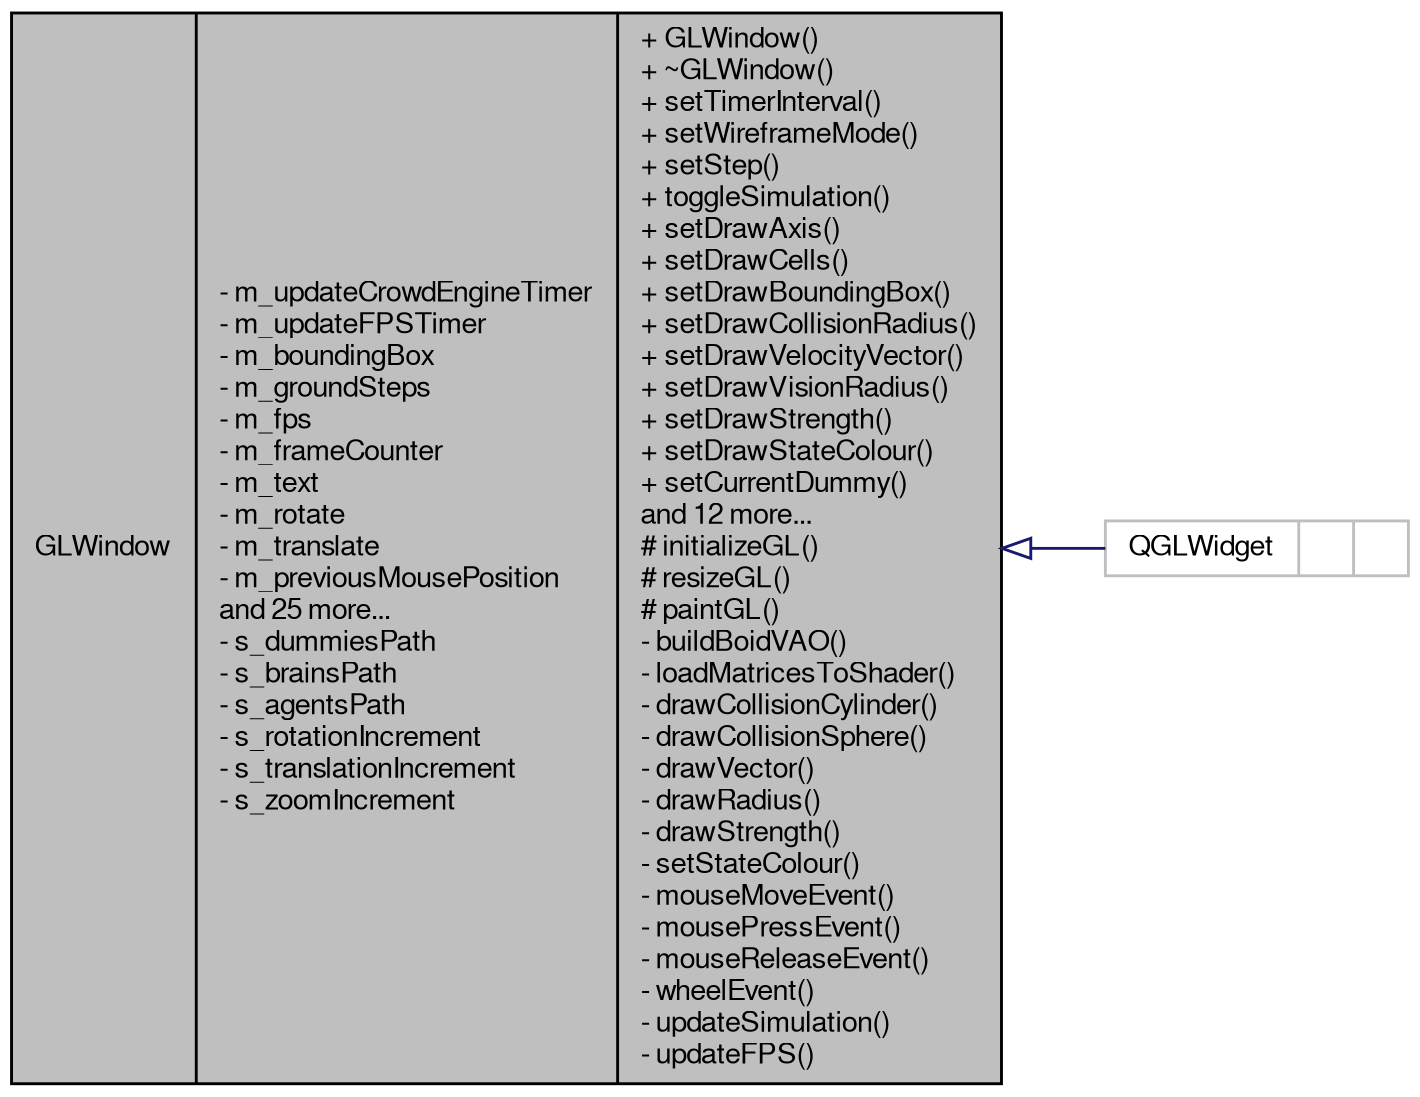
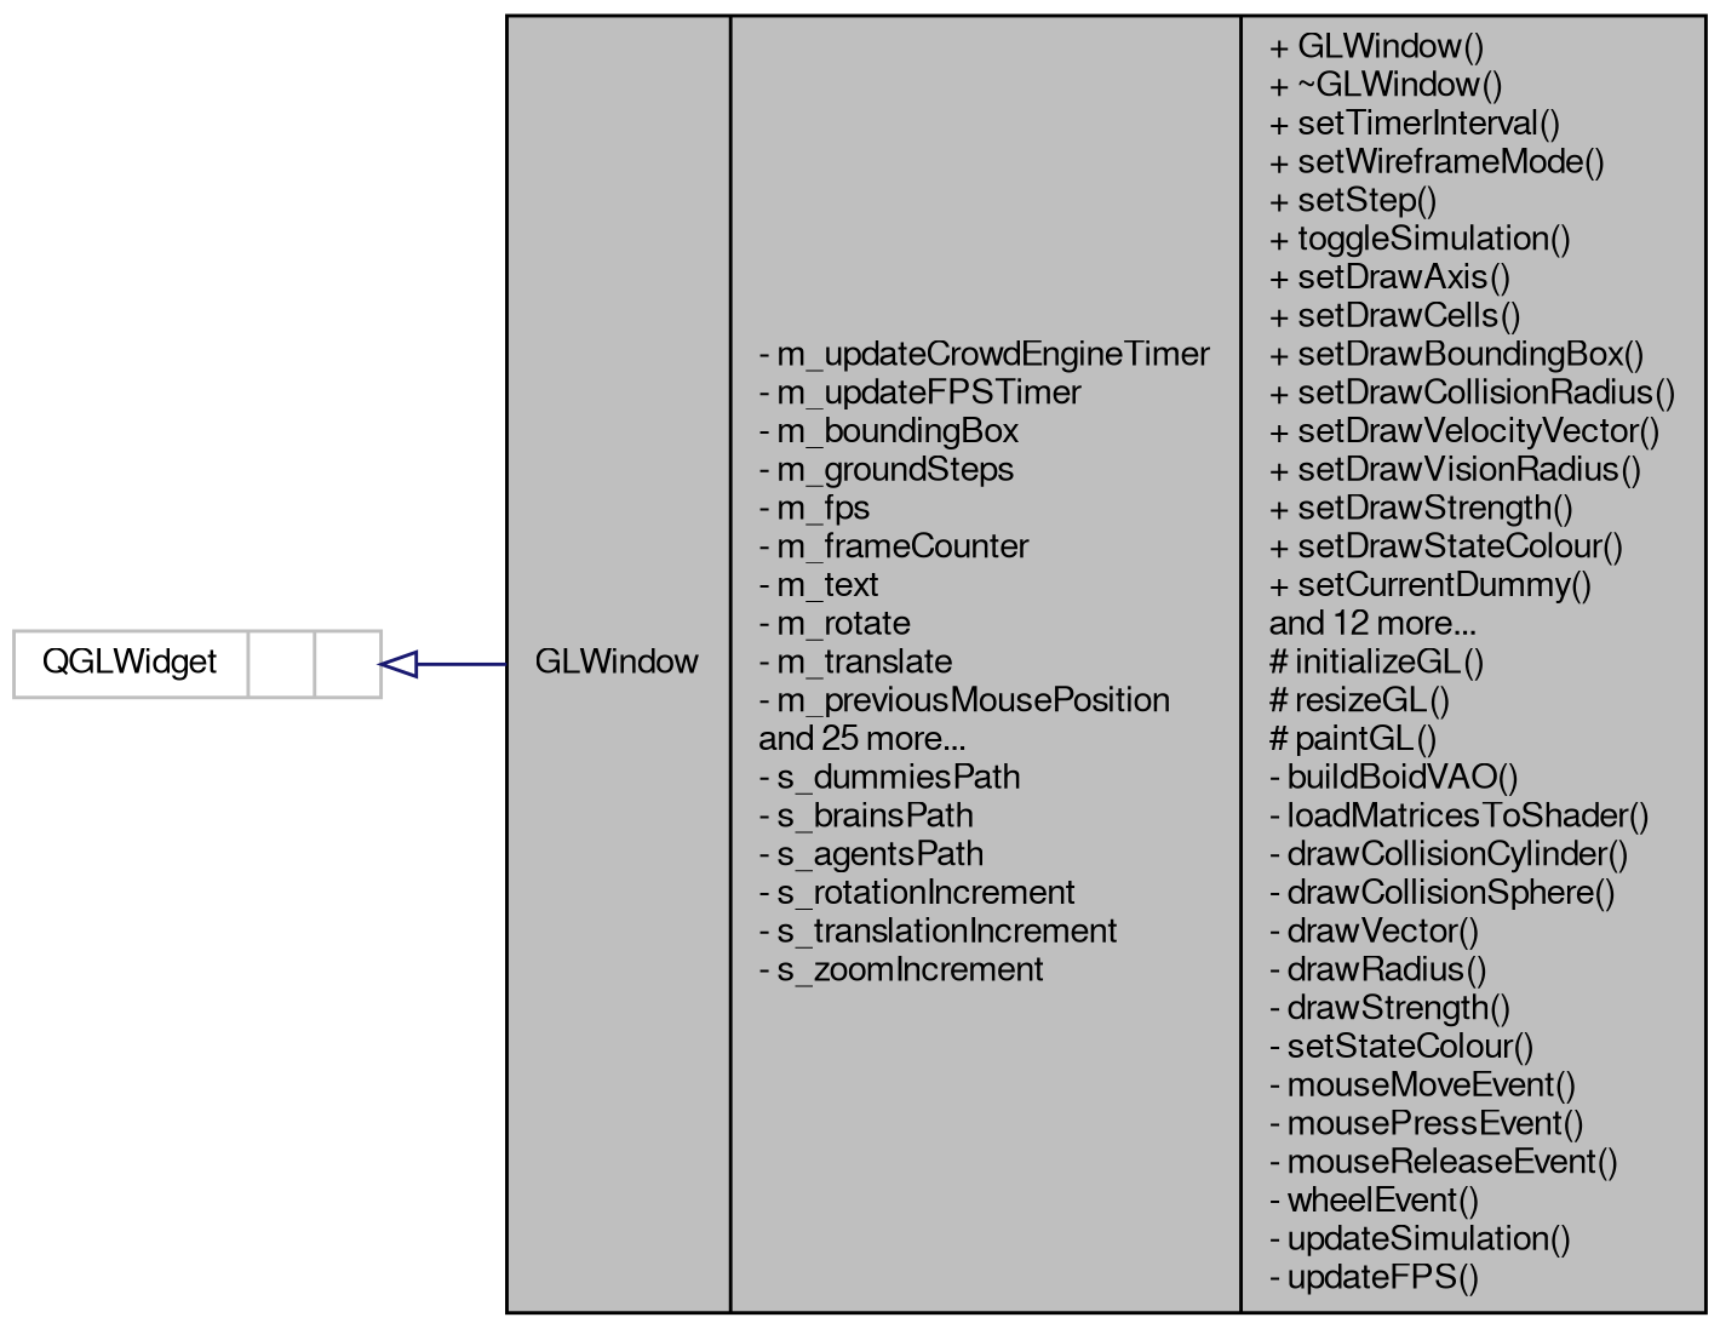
  digraph {
    rankdir=LR
    node [fontname=FreeSans fontsize=10 shape=record style=filled]
    n1 [color=black fillcolor=grey75 fontcolor=black height=0.2 label="{GLWindow\n|- m_updateCrowdEngineTimer\l- m_updateFPSTimer\l- m_boundingBox\l- m_groundSteps\l- m_fps\l- m_frameCounter\l- m_text\l- m_rotate\l- m_translate\l- m_previousMousePosition\land 25 more...\l- s_dummiesPath\l- s_brainsPath\l- s_agentsPath\l- s_rotationIncrement\l- s_translationIncrement\l- s_zoomIncrement\l|+ GLWindow()\l+ ~GLWindow()\l+ setTimerInterval()\l+ setWireframeMode()\l+ setStep()\l+ toggleSimulation()\l+ setDrawAxis()\l+ setDrawCells()\l+ setDrawBoundingBox()\l+ setDrawCollisionRadius()\l+ setDrawVelocityVector()\l+ setDrawVisionRadius()\l+ setDrawStrength()\l+ setDrawStateColour()\l+ setCurrentDummy()\land 12 more...\l# initializeGL()\l# resizeGL()\l# paintGL()\l- buildBoidVAO()\l- loadMatricesToShader()\l- drawCollisionCylinder()\l- drawCollisionSphere()\l- drawVector()\l- drawRadius()\l- drawStrength()\l- setStateColour()\l- mouseMoveEvent()\l- mousePressEvent()\l- mouseReleaseEvent()\l- wheelEvent()\l- updateSimulation()\l- updateFPS()\l}" width=0.4]
    n2 [color=grey75 fillcolor=white height=0.2 label="{QGLWidget\n||}" width=0.4]
-   n1 -> n2 [arrowtail=onormal color=midnightblue dir=back fontname=FreeSans fontsize=10 labelfontname=FreeSans labelfontsize=10 style=solid]
+   n2 -> n1 [arrowtail=onormal color=midnightblue dir=back fontname=FreeSans fontsize=10 labelfontname=FreeSans labelfontsize=10 style=solid]
  }
